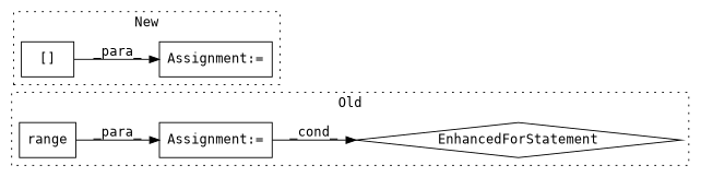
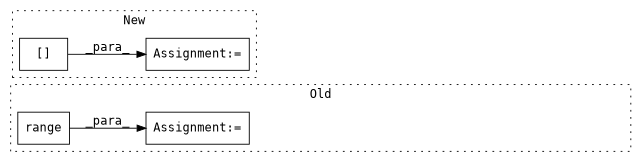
  digraph {
    rankdir=LR
    fontname="DejaVu Sans Mono"
    node [a=7 l="53,2" s="781,864" shape=box fontname="DejaVu Sans Mono"]
    edge [fontname="DejaVu Sans Mono"]
    n1 [a=32 l="6,1" label=range s="842,863"]
    n2 [label="Assignment:="]
-   n3 [a=70 label=EnhancedForStatement shape=diamond]
    n4 [a=2 l="13,1" label="[]" s="856,887"]
    n5 [label="Assignment:=" s="792,888"]
    subgraph cluster_1 {
      label=Old
      style=dotted
      n1
      n2
-     n3
    }
    subgraph cluster_2 {
      label=New
      style=dotted
      n4
      n5
    }
    n1 -> n2 [label=_para_]
-   n2 -> n3 [label=_cond_]
    n4 -> n5 [label=_para_]
  }
